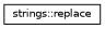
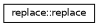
  digraph {
    rankdir=LR
-   n1 [color=black fillcolor=white fontname=Helvetica fontsize=10 height=0.2 label="strings::replace" shape=record style=filled width=0.4]
+   n1 [color=black fillcolor=white fontname=Helvetica fontsize=10 height=0.2 label="replace::replace" shape=record style=filled width=0.4]
  }
